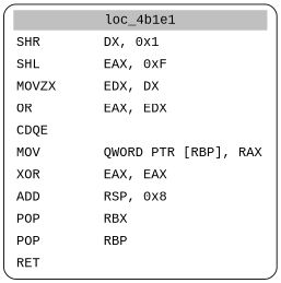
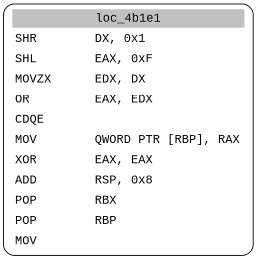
  digraph {
-   n1 [fontname="Courier New" label=<<table border="0" cellborder="0" cellpadding="3"><tr><td align="center" colspan="2" bgcolor="grey">loc_4b1e1</td></tr><tr><td align="left">SHR        DX, 0x1</td></tr><tr><td align="left">SHL        EAX, 0xF</td></tr><tr><td align="left">MOVZX      EDX, DX</td></tr><tr><td align="left">OR         EAX, EDX</td></tr><tr><td align="left">CDQE       </td></tr><tr><td align="left">MOV        QWORD PTR [RBP], RAX</td></tr><tr><td align="left">XOR        EAX, EAX</td></tr><tr><td align="left">ADD        RSP, 0x8</td></tr><tr><td align="left">POP        RBX</td></tr><tr><td align="left">POP        RBP</td></tr><tr><td align="left">RET        </td></tr></table>> shape=Mrecord]
+   n1 [fontname="Courier New" label=<<table border="0" cellborder="0" cellpadding="3"><tr><td align="center" colspan="2" bgcolor="grey">loc_4b1e1</td></tr><tr><td align="left">SHR        DX, 0x1</td></tr><tr><td align="left">SHL        EAX, 0xF</td></tr><tr><td align="left">MOVZX      EDX, DX</td></tr><tr><td align="left">OR         EAX, EDX</td></tr><tr><td align="left">CDQE       </td></tr><tr><td align="left">MOV        QWORD PTR [RBP], RAX</td></tr><tr><td align="left">XOR        EAX, EAX</td></tr><tr><td align="left">ADD        RSP, 0x8</td></tr><tr><td align="left">POP        RBX</td></tr><tr><td align="left">POP        RBP</td></tr><tr><td align="left">MOV        </td></tr></table>> shape=Mrecord]
  }
